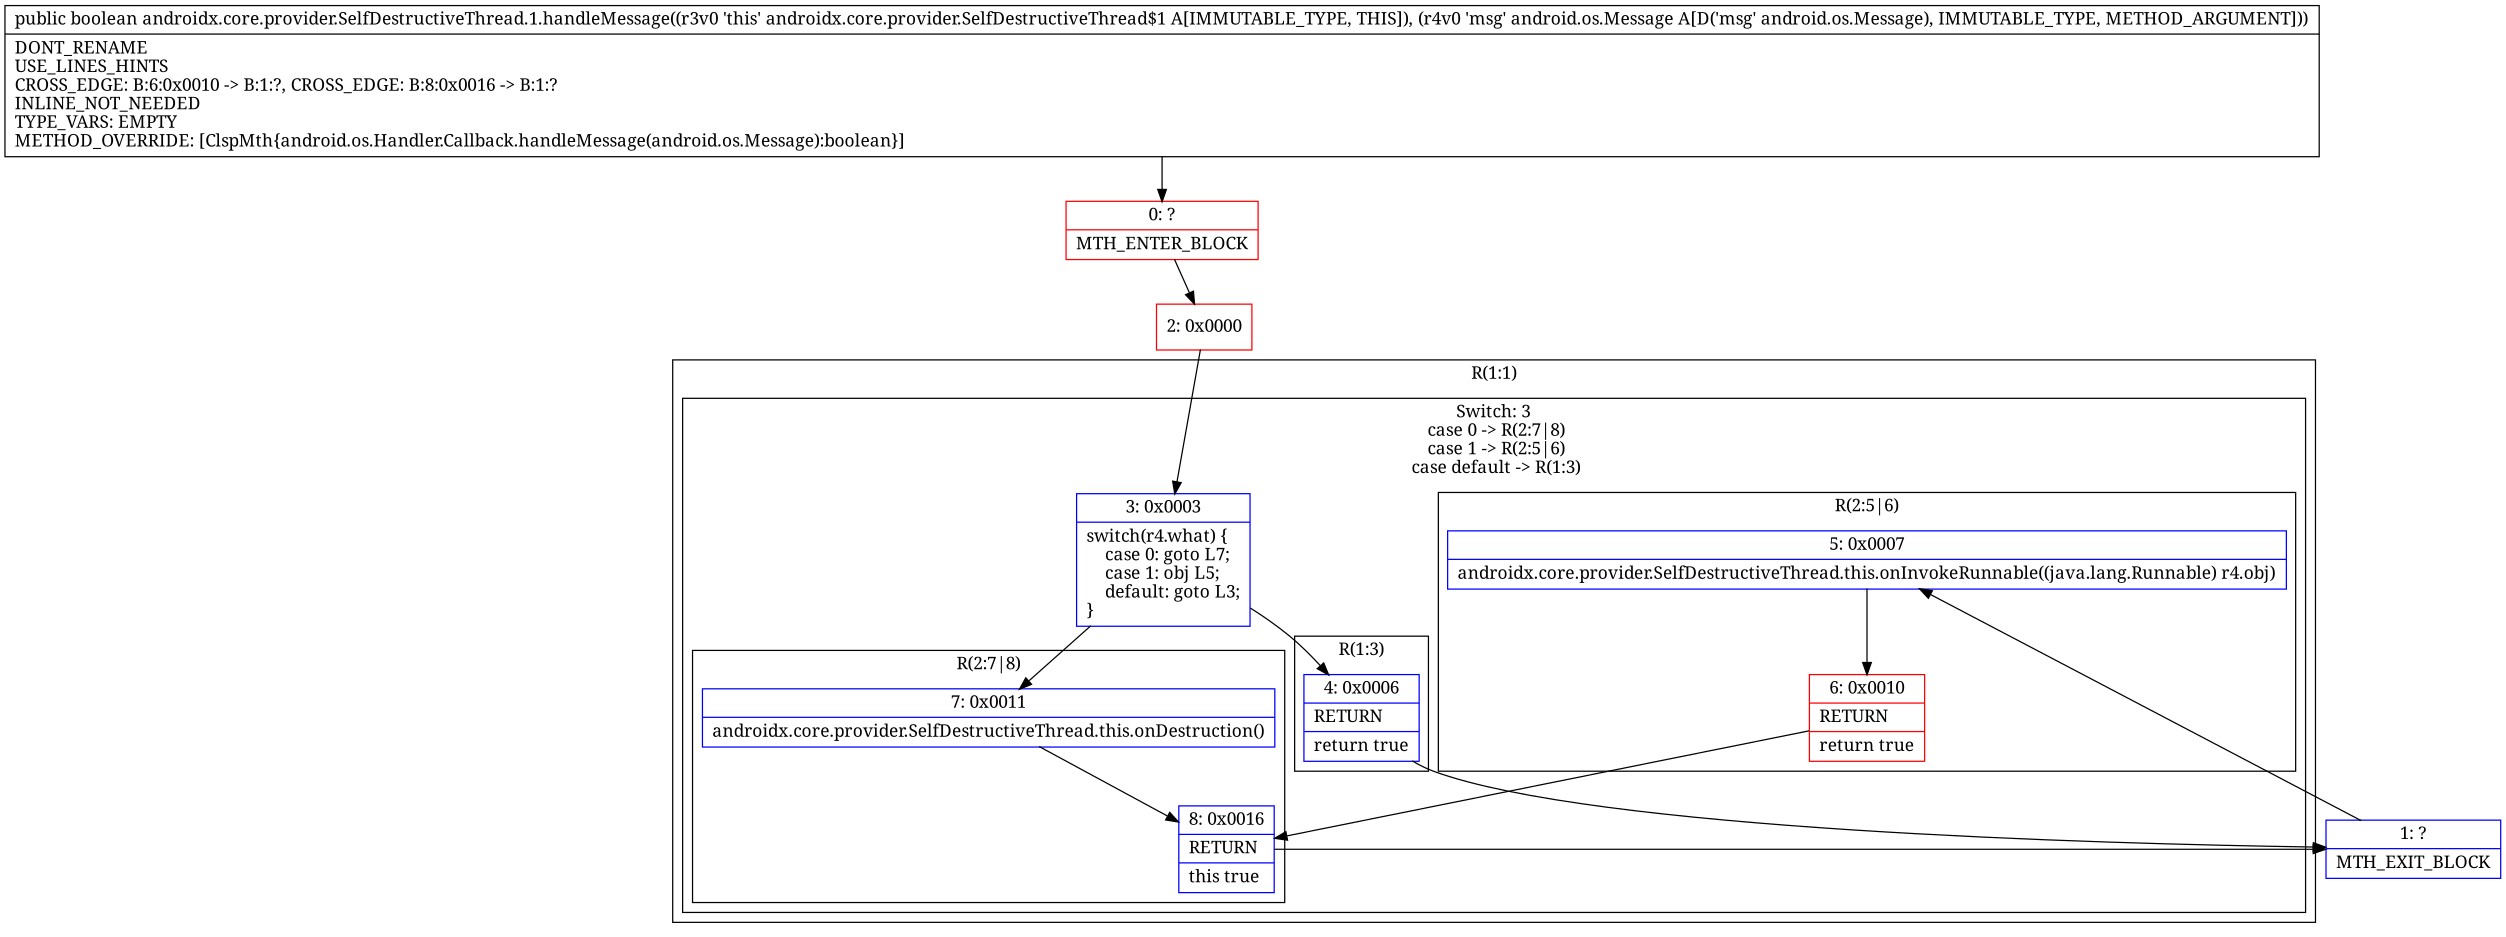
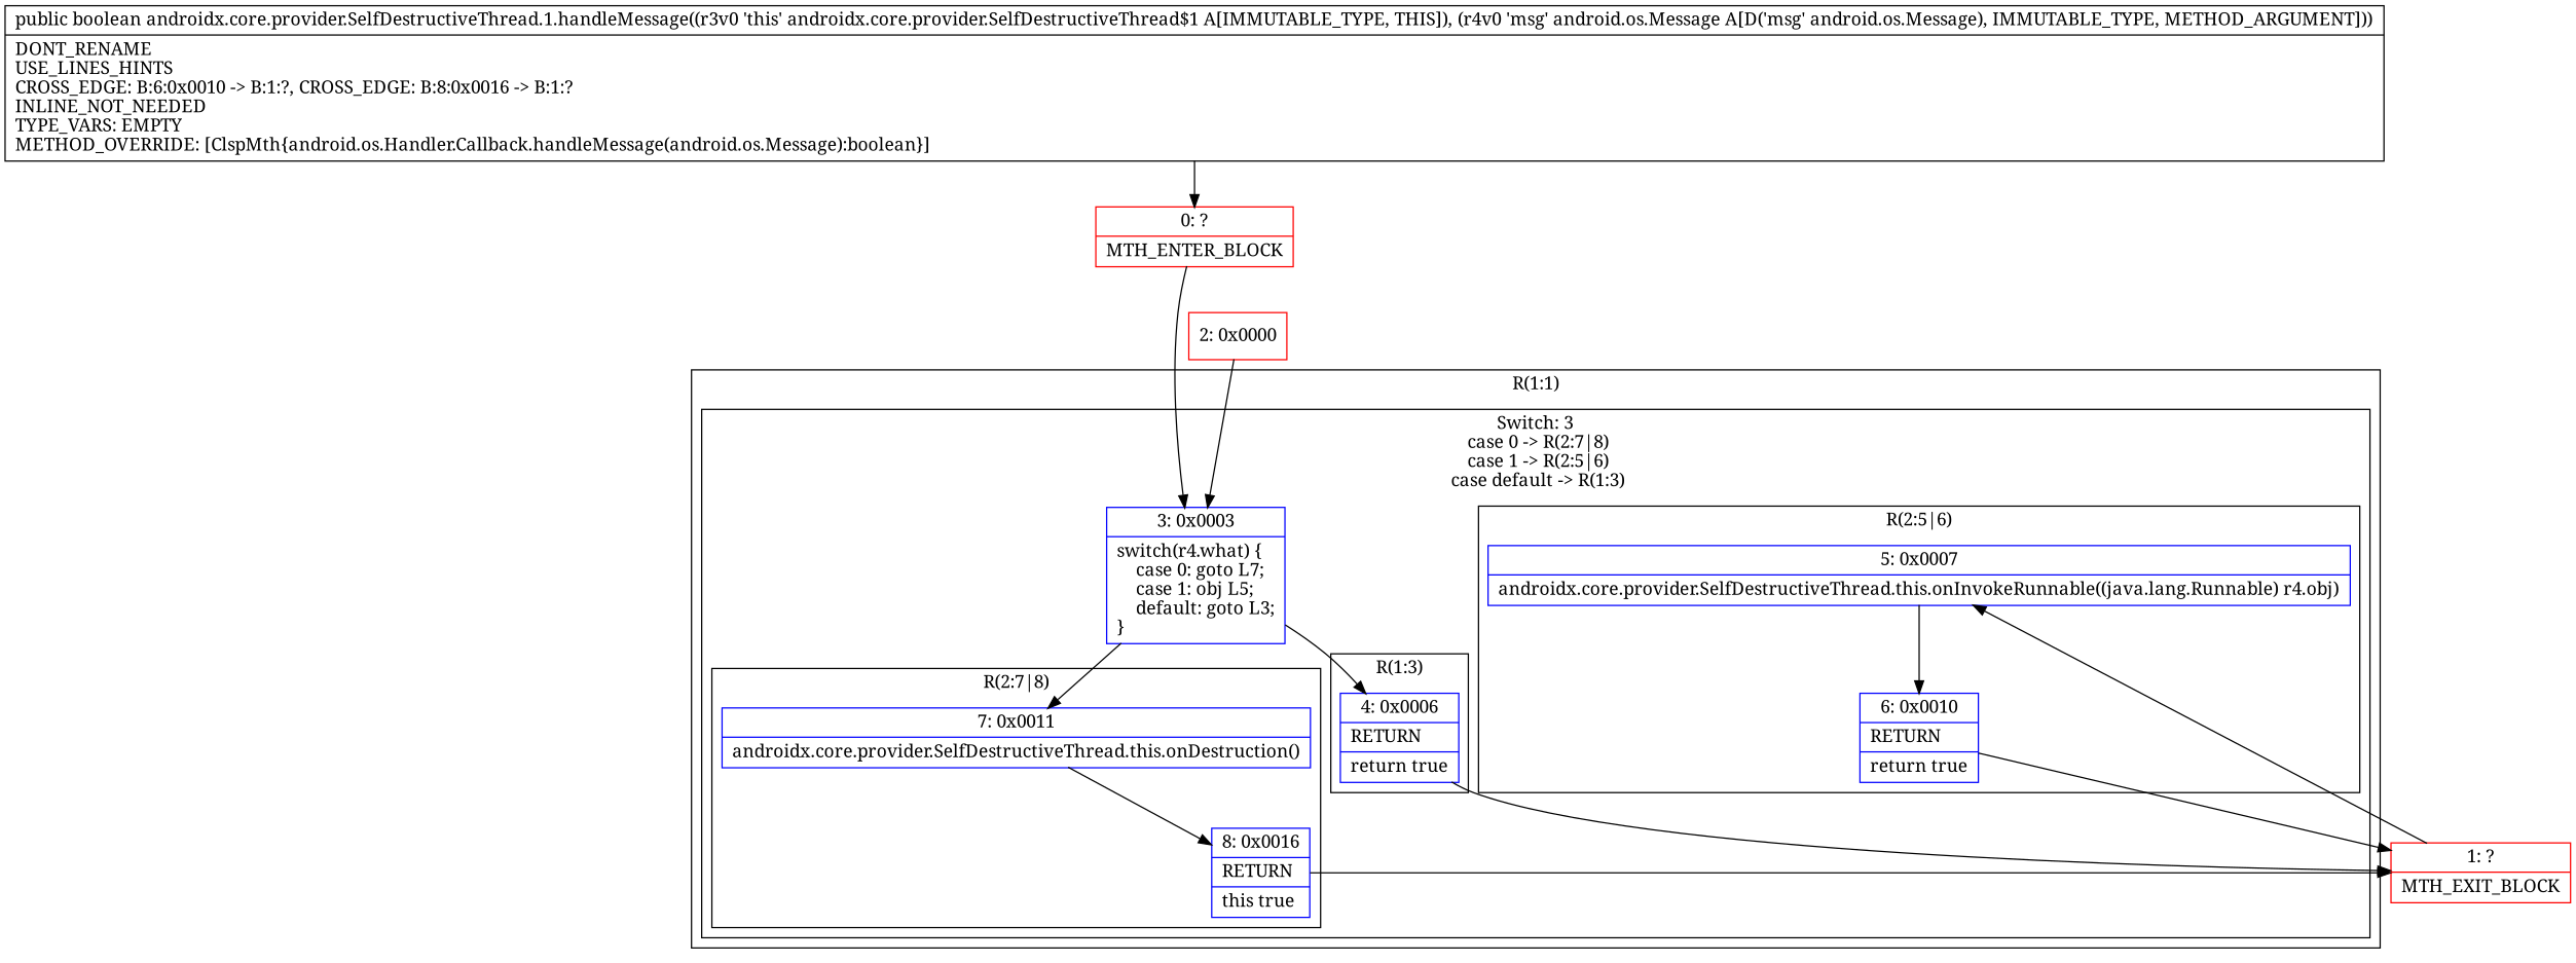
  digraph {
    fontname="Noto Serif"
    node [color=blue fontname="Noto Serif" shape=record]
    edge [fontname="Noto Serif"]
    n1 [label="{7\:\ 0x0011|androidx.core.provider.SelfDestructiveThread.this.onDestruction()\l}"]
    n2 [label="{8\:\ 0x0016|RETURN\l|this true\l}"]
    n3 [label="{5\:\ 0x0007|androidx.core.provider.SelfDestructiveThread.this.onInvokeRunnable((java.lang.Runnable) r4.obj)\l}"]
-   n4 [color=red label="{6\:\ 0x0010|RETURN\l|return true\l}"]
+   n4 [label="{6\:\ 0x0010|RETURN\l|return true\l}"]
    n5 [label="{4\:\ 0x0006|RETURN\l|return true\l}"]
    n6 [label="{3\:\ 0x0003|switch(r4.what) \{\l    case 0: goto L7;\l    case 1: obj L5;\l    default: goto L3;\l\}\l}"]
-   n7 [label="{1\:\ ?|MTH_EXIT_BLOCK\l}"]
+   n7 [color=red label="{1\:\ ?|MTH_EXIT_BLOCK\l}"]
    n8 [color=red label="{0\:\ ?|MTH_ENTER_BLOCK\l}"]
    n9 [color=red label="{2\:\ 0x0000}"]
    n10 [label="{public boolean androidx.core.provider.SelfDestructiveThread.1.handleMessage((r3v0 'this' androidx.core.provider.SelfDestructiveThread$1 A[IMMUTABLE_TYPE, THIS]), (r4v0 'msg' android.os.Message A[D('msg' android.os.Message), IMMUTABLE_TYPE, METHOD_ARGUMENT]))  | DONT_RENAME\lUSE_LINES_HINTS\lCROSS_EDGE: B:6:0x0010 \-\> B:1:?, CROSS_EDGE: B:8:0x0016 \-\> B:1:?\lINLINE_NOT_NEEDED\lTYPE_VARS: EMPTY\lMETHOD_OVERRIDE: [ClspMth\{android.os.Handler.Callback.handleMessage(android.os.Message):boolean\}]\l}" color=""]
    subgraph cluster_1 {
      label="R(1:1)"
      subgraph cluster_2 {
        label="Switch: 3\n case 0 -> R(2:7|8)\n case 1 -> R(2:5|6)\n case default -> R(1:3)"
        n6
        subgraph cluster_3 {
          label="R(2:7|8)"
          n1
          n2
        }
        subgraph cluster_4 {
          label="R(2:5|6)"
          n3
          n4
        }
        subgraph cluster_5 {
          label="R(1:3)"
          n5
        }
      }
    }
    n1 -> n2
    n2 -> n7
    n3 -> n4
-   n4 -> n2
+   n4 -> n7
    n5 -> n7
    n6 -> n1
    n6 -> n5
    n7 -> n3
-   n8 -> n9
+   n8 -> n6
    n9 -> n6
    n10 -> n8
  }
